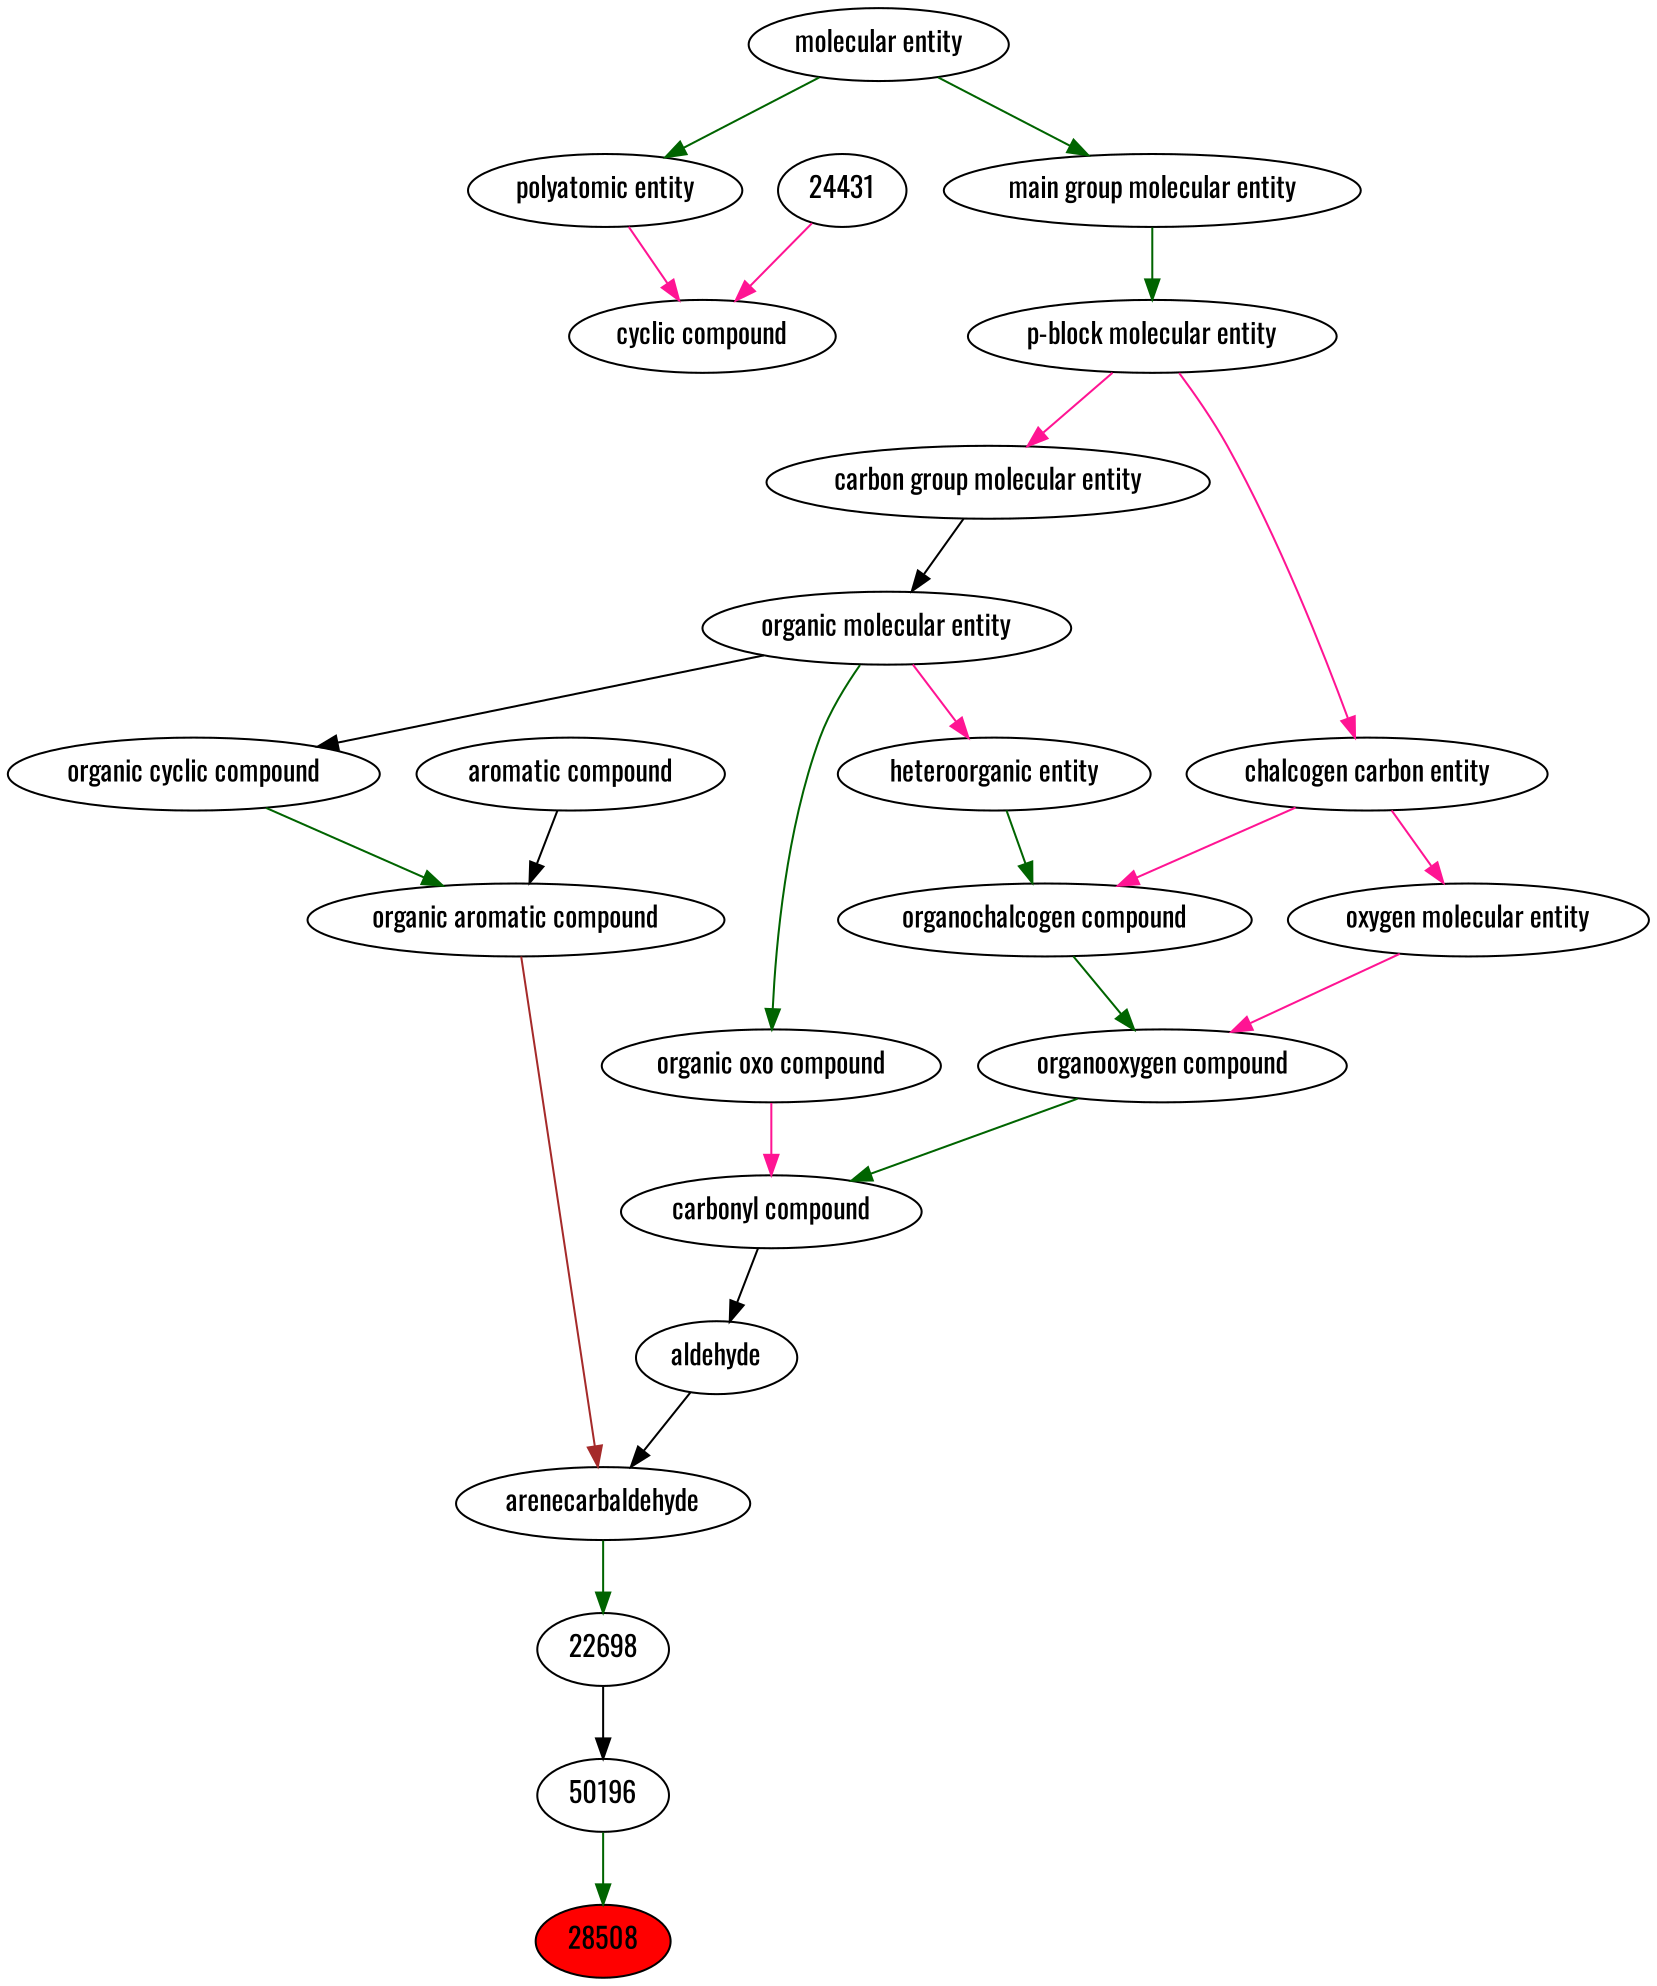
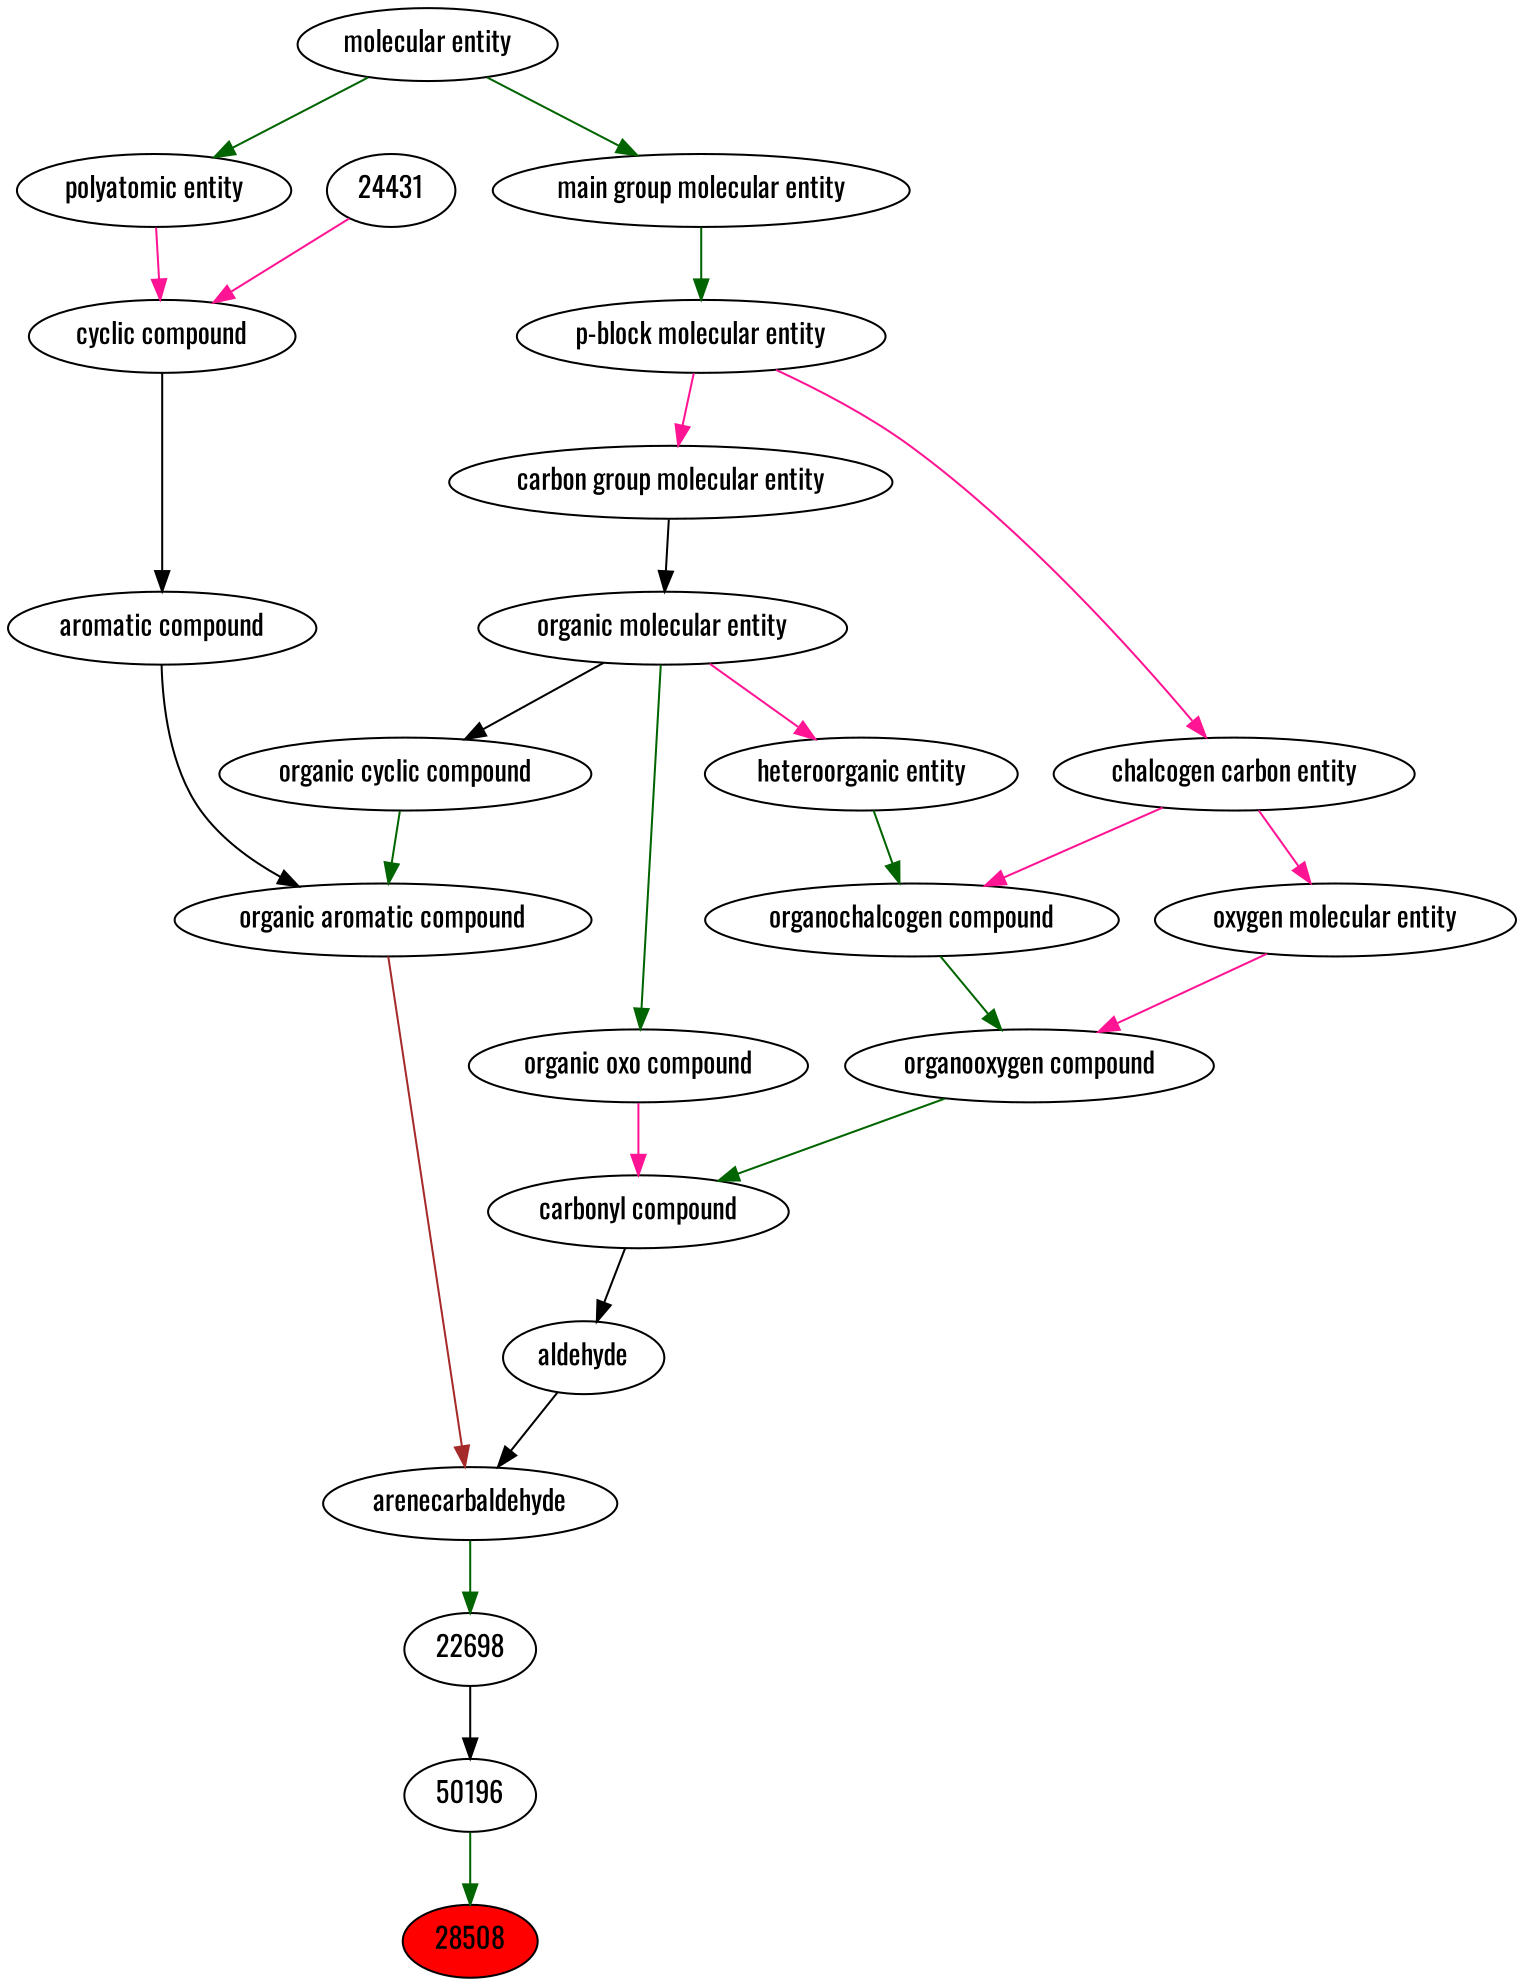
  digraph {
    fontname=Oswald
    node [fontname=Oswald]
    edge [color=darkgreen fontname=Oswald]
    n1 [fillcolor=red label=28508 style=filled]
    n2 [label=50196]
    n3 [label=22698]
    n4 [label=arenecarbaldehyde]
    n5 [label="organic aromatic compound"]
    n6 [label=aldehyde]
    n7 [label="organic cyclic compound"]
    n8 [label="aromatic compound"]
    n9 [label="carbonyl compound"]
    n10 [label="organic molecular entity"]
    n11 [label="organic oxo compound"]
    n12 [label="heteroorganic entity"]
    n13 [label="organochalcogen compound"]
    n14 [label="cyclic compound"]
    n15 [label="organooxygen compound"]
    n16 [label="carbon group molecular entity"]
    n17 [label="polyatomic entity"]
    n18 [label="oxygen molecular entity"]
    n19 [label="p-block molecular entity"]
    n20 [label="chalcogen carbon entity"]
    n21 [label="molecular entity"]
    n22 [label="main group molecular entity"]
    n23 [label=24431]
    n2 -> n1
    n3 -> n2 [color=black]
    n4 -> n3
    n5 -> n4 [color=brown]
    n6 -> n4 [color=black]
    n7 -> n5
    n8 -> n5 [color=black]
    n9 -> n6 [color=black]
    n10 -> n7 [color=black]
    n10 -> n11
    n10 -> n12 [color=deeppink]
    n11 -> n9 [color=deeppink]
    n12 -> n13
    n13 -> n15
+   n14 -> n8 [color=black]
    n15 -> n9
    n16 -> n10 [color=black]
    n17 -> n14 [color=deeppink]
    n18 -> n15 [color=deeppink]
    n19 -> n16 [color=deeppink]
    n19 -> n20 [color=deeppink]
    n20 -> n13 [color=deeppink]
    n20 -> n18 [color=deeppink]
    n21 -> n17
    n21 -> n22
    n22 -> n19
    n23 -> n14 [color=deeppink]
  }
